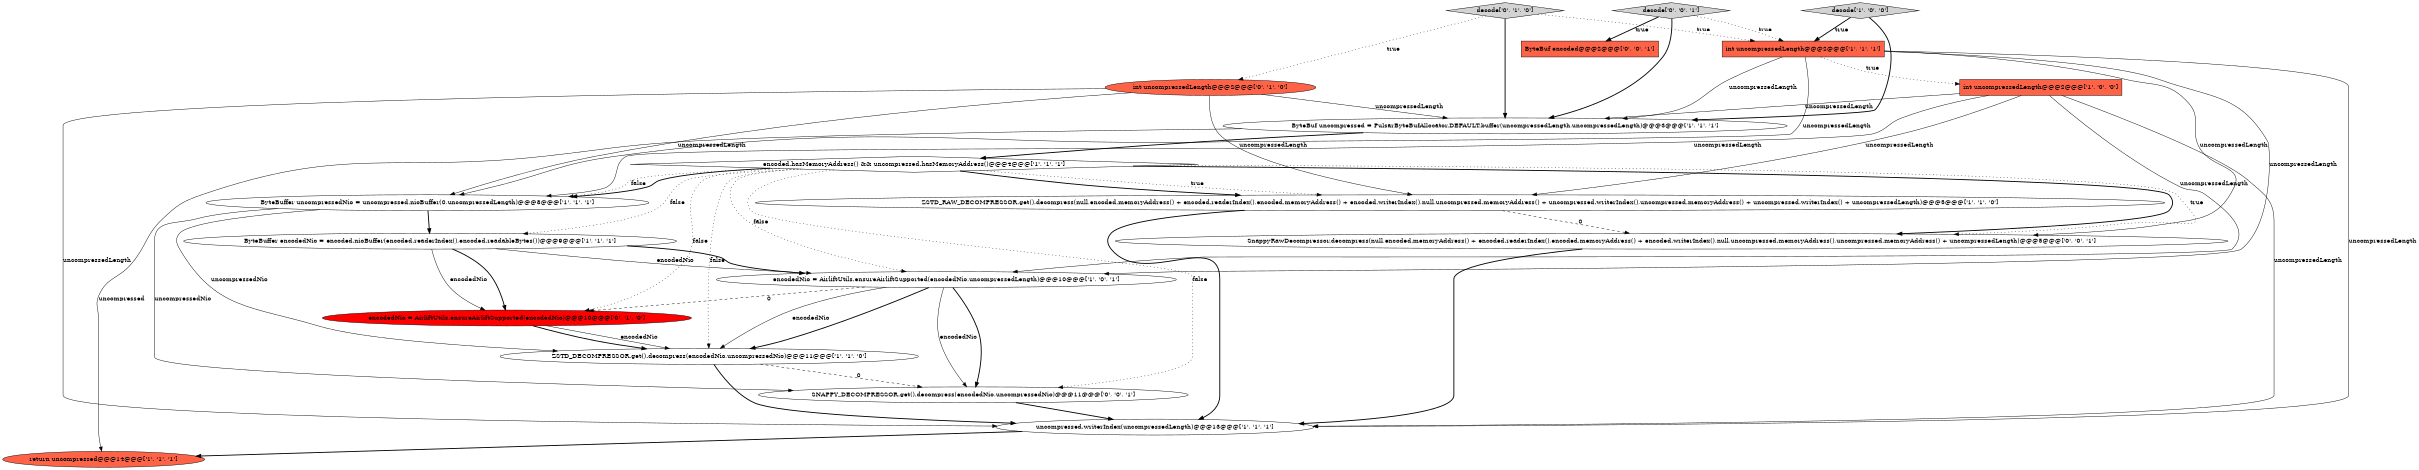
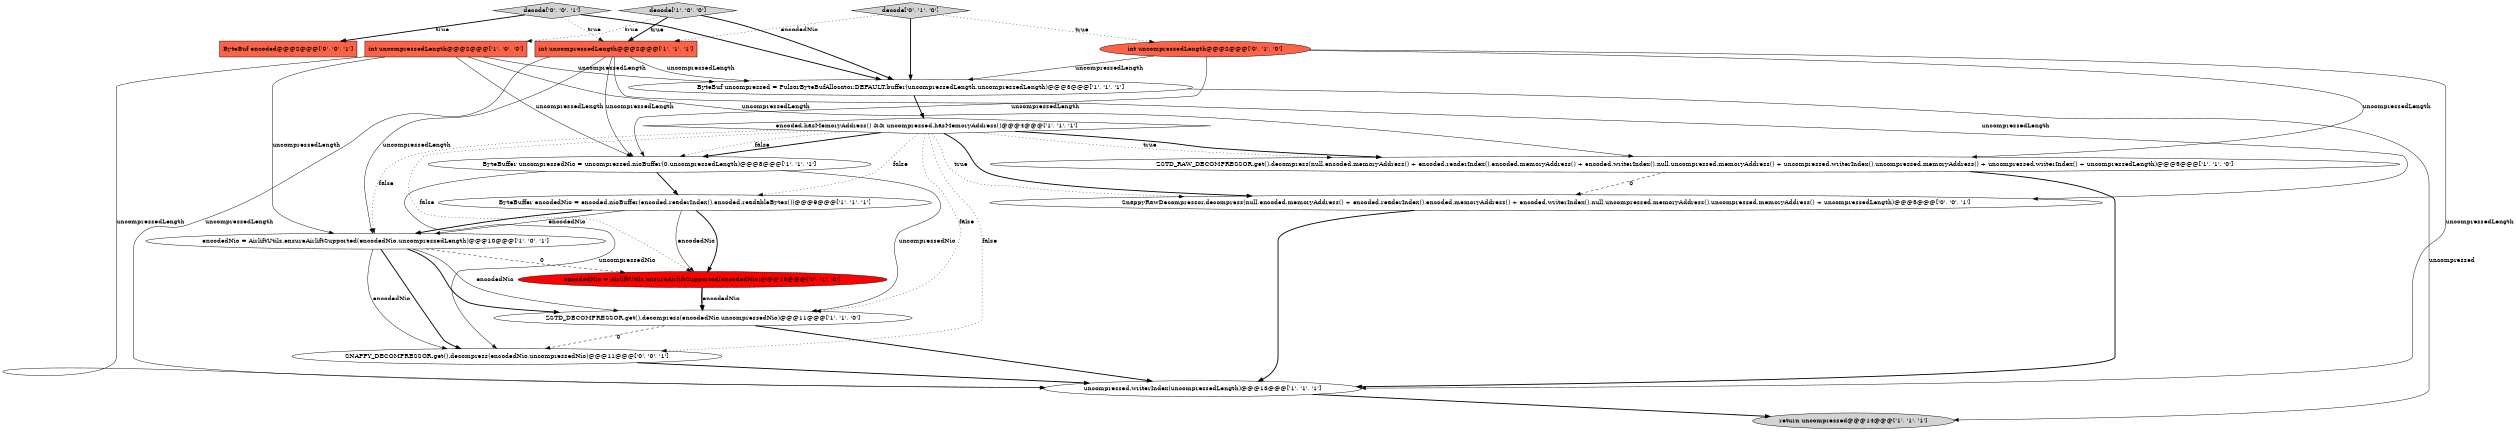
  digraph {
    node [fillcolor=white shape=ellipse style=filled]
    edge [style=solid]
    n1 [label="ByteBuffer uncompressedNio = uncompressed.nioBuffer(0,uncompressedLength)@@@8@@@['1', '1', '1']"]
    n2 [label="ByteBuffer encodedNio = encoded.nioBuffer(encoded.readerIndex(),encoded.readableBytes())@@@9@@@['1', '1', '1']"]
    n3 [label="ZSTD_DECOMPRESSOR.get().decompress(encodedNio,uncompressedNio)@@@11@@@['1', '1', '0']"]
    n4 [label="SNAPPY_DECOMPRESSOR.get().decompress(encodedNio,uncompressedNio)@@@11@@@['0', '0', '1']"]
    n5 [label="encodedNio = AirliftUtils.ensureAirliftSupported(encodedNio,uncompressedLength)@@@10@@@['1', '0', '1']"]
    n6 [fillcolor=red label="encodedNio = AirliftUtils.ensureAirliftSupported(encodedNio)@@@10@@@['0', '1', '0']"]
    n7 [label="uncompressed.writerIndex(uncompressedLength)@@@13@@@['1', '1', '1']"]
    n8 [fillcolor=lightgray label="decode['0', '0', '1']" shape=diamond]
    n9 [label="ByteBuf uncompressed = PulsarByteBufAllocator.DEFAULT.buffer(uncompressedLength,uncompressedLength)@@@3@@@['1', '1', '1']"]
    n10 [fillcolor=tomato label="int uncompressedLength@@@2@@@['1', '1', '1']" shape=box]
    n11 [fillcolor=tomato label="ByteBuf encoded@@@2@@@['0', '0', '1']" shape=box]
-   n12 [fillcolor=tomato label="return uncompressed@@@14@@@['1', '1', '1']"]
+   n12 [fillcolor=lightgray label="return uncompressed@@@14@@@['1', '1', '1']"]
    n13 [label="encoded.hasMemoryAddress() && uncompressed.hasMemoryAddress()@@@4@@@['1', '1', '1']" shape=diamond]
    n14 [label="SnappyRawDecompressor.decompress(null,encoded.memoryAddress() + encoded.readerIndex(),encoded.memoryAddress() + encoded.writerIndex(),null,uncompressed.memoryAddress(),uncompressed.memoryAddress() + uncompressedLength)@@@5@@@['0', '0', '1']"]
    n15 [label="ZSTD_RAW_DECOMPRESSOR.get().decompress(null,encoded.memoryAddress() + encoded.readerIndex(),encoded.memoryAddress() + encoded.writerIndex(),null,uncompressed.memoryAddress() + uncompressed.writerIndex(),uncompressed.memoryAddress() + uncompressed.writerIndex() + uncompressedLength)@@@5@@@['1', '1', '0']"]
    n16 [fillcolor=lightgray label="decode['1', '0', '0']" shape=diamond]
    n17 [fillcolor=tomato label="int uncompressedLength@@@2@@@['1', '0', '0']" shape=box]
    n18 [fillcolor=tomato label="int uncompressedLength@@@2@@@['0', '1', '0']"]
    n19 [fillcolor=lightgray label="decode['0', '1', '0']" shape=diamond]
    n1 -> n2 [style=bold]
    n1 -> n3 [label=uncompressedNio]
    n1 -> n4 [label=uncompressedNio]
    n2 -> n5 [label=encodedNio]
    n2 -> n5 [style=bold]
    n2 -> n6 [label=encodedNio]
    n2 -> n6 [style=bold]
    n3 -> n4 [label=0 style=dashed]
    n3 -> n7 [style=bold]
    n4 -> n7 [style=bold]
    n5 -> n3 [style=bold]
    n5 -> n3 [label=encodedNio]
    n5 -> n4 [style=bold]
    n5 -> n4 [label=encodedNio]
    n5 -> n6 [label=0 style=dashed]
    n6 -> n3 [label=encodedNio]
    n6 -> n3 [style=bold]
    n7 -> n12 [style=bold]
    n8 -> n9 [style=bold]
    n8 -> n10 [label=true style=dotted]
    n8 -> n11 [label=true style=bold]
    n9 -> n12 [label=uncompressed]
    n9 -> n13 [style=bold]
    n10 -> n1 [label=uncompressedLength]
    n10 -> n5 [label=uncompressedLength]
    n10 -> n7 [label=uncompressedLength]
    n10 -> n9 [label=uncompressedLength]
    n10 -> n14 [label=uncompressedLength]
    n13 -> n1 [style=bold]
    n13 -> n1 [label=false style=dotted]
    n13 -> n2 [label=false style=dotted]
    n13 -> n3 [label=false style=dotted]
    n13 -> n4 [label=false style=dotted]
    n13 -> n5 [label=false style=dotted]
    n13 -> n6 [label=false style=dotted]
    n13 -> n14 [style=bold]
    n13 -> n14 [label=true style=dotted]
    n13 -> n15 [label=true style=dotted]
    n13 -> n15 [style=bold]
    n14 -> n7 [style=bold]
    n15 -> n7 [style=bold]
    n15 -> n14 [label=0 style=dashed]
    n16 -> n9 [style=bold]
    n16 -> n10 [label=true style=bold]
-   n10 -> n17 [label=true style=dotted]
+   n16 -> n17 [label=true style=dotted]
    n17 -> n1 [label=uncompressedLength]
    n17 -> n5 [label=uncompressedLength]
    n17 -> n7 [label=uncompressedLength]
    n17 -> n9 [label=uncompressedLength]
    n17 -> n15 [label=uncompressedLength]
    n18 -> n1 [label=uncompressedLength]
    n18 -> n7 [label=uncompressedLength]
    n18 -> n9 [label=uncompressedLength]
    n18 -> n15 [label=uncompressedLength]
    n19 -> n9 [style=bold]
-   n19 -> n10 [label=true style=dotted]
+   n19 -> n10 [label=encodedNio style=dotted]
    n19 -> n18 [label=true style=dotted]
  }
